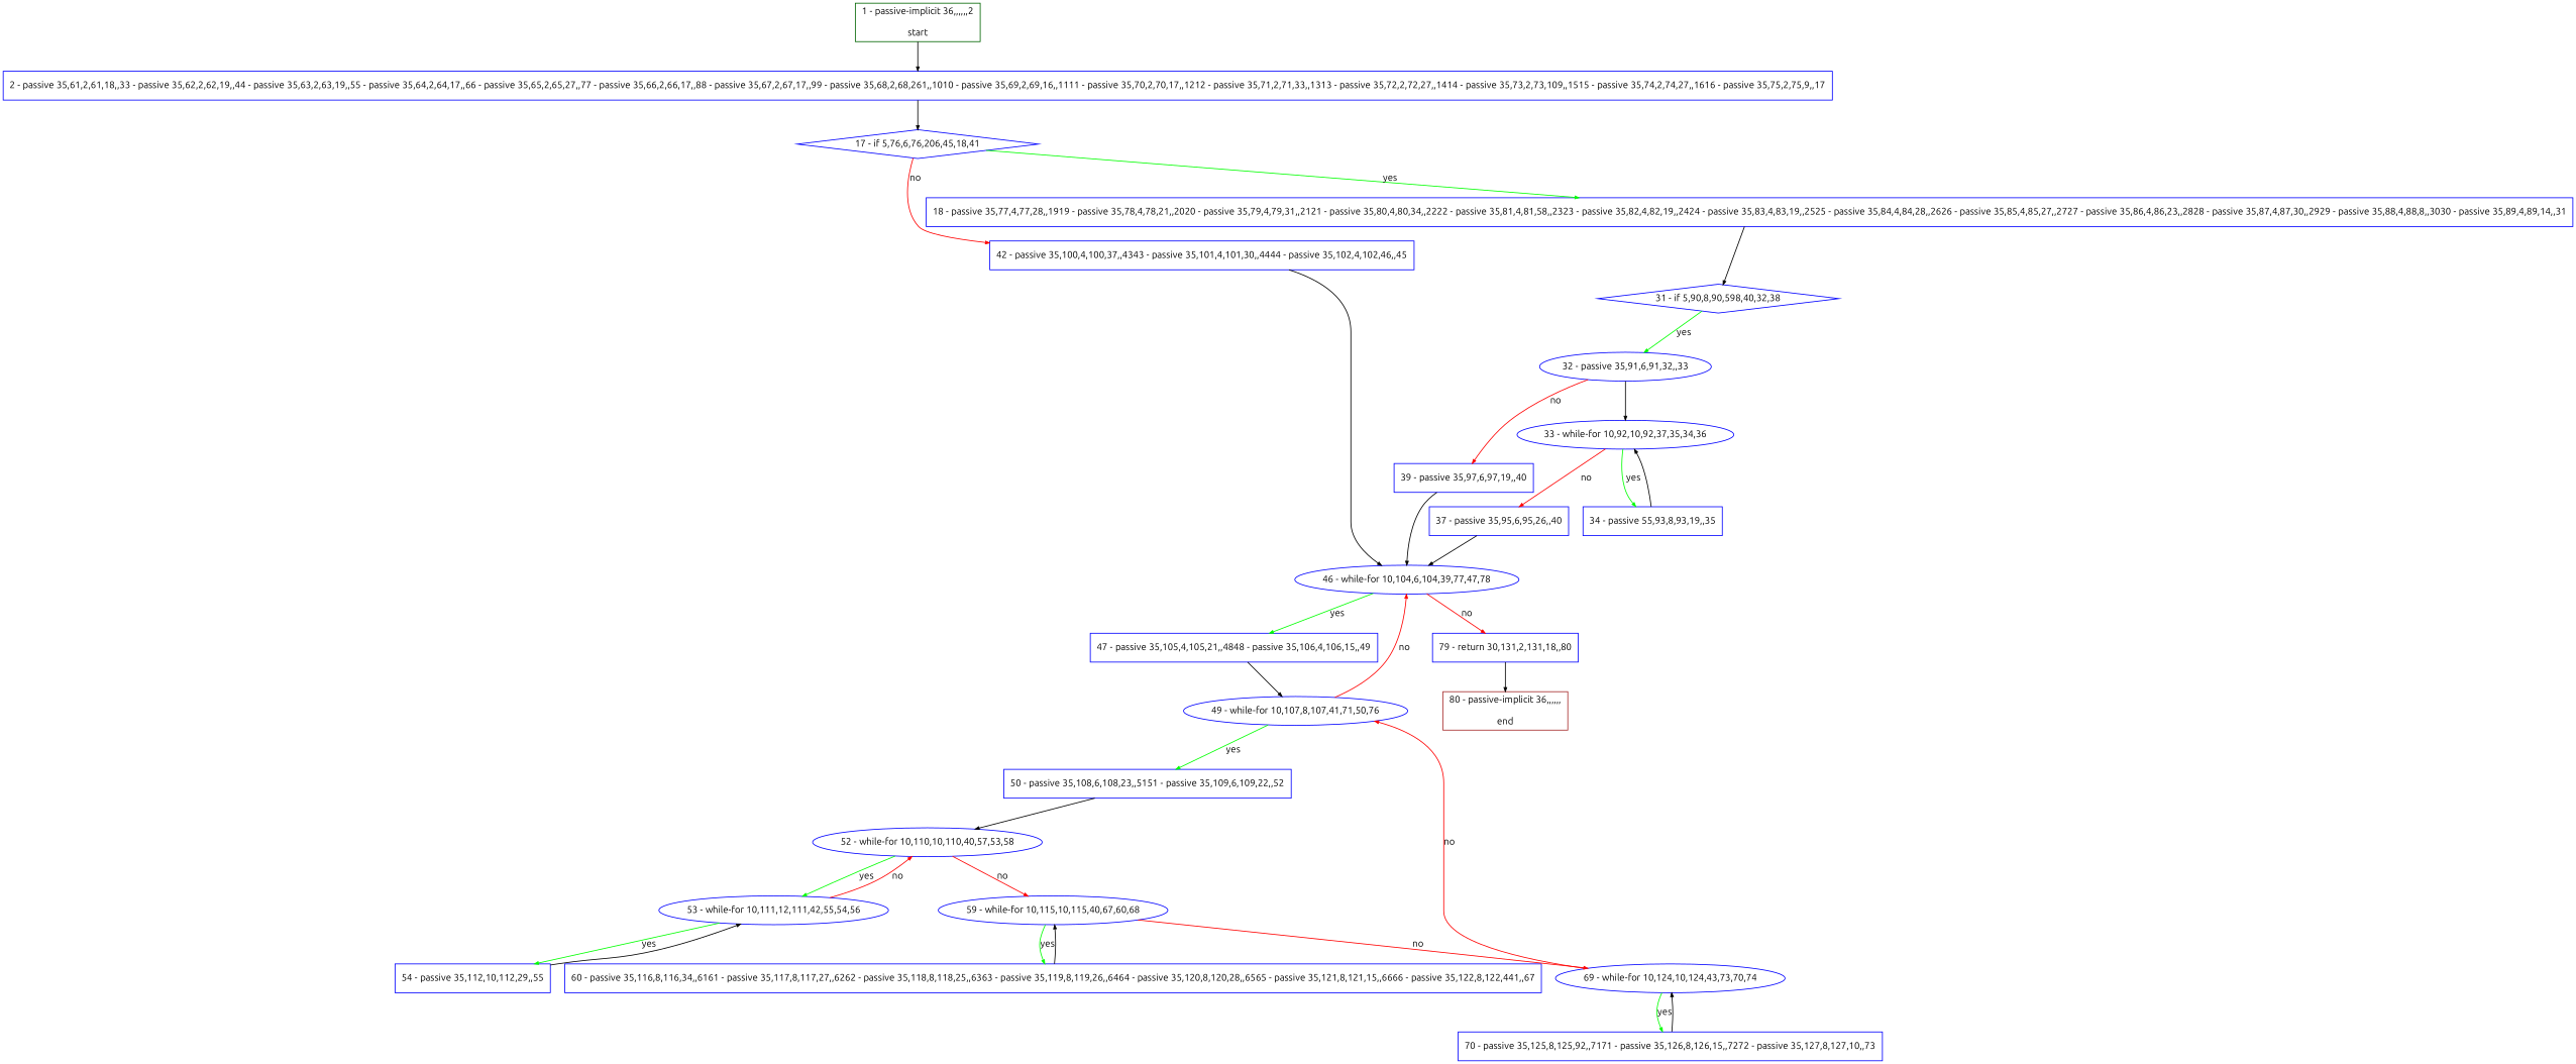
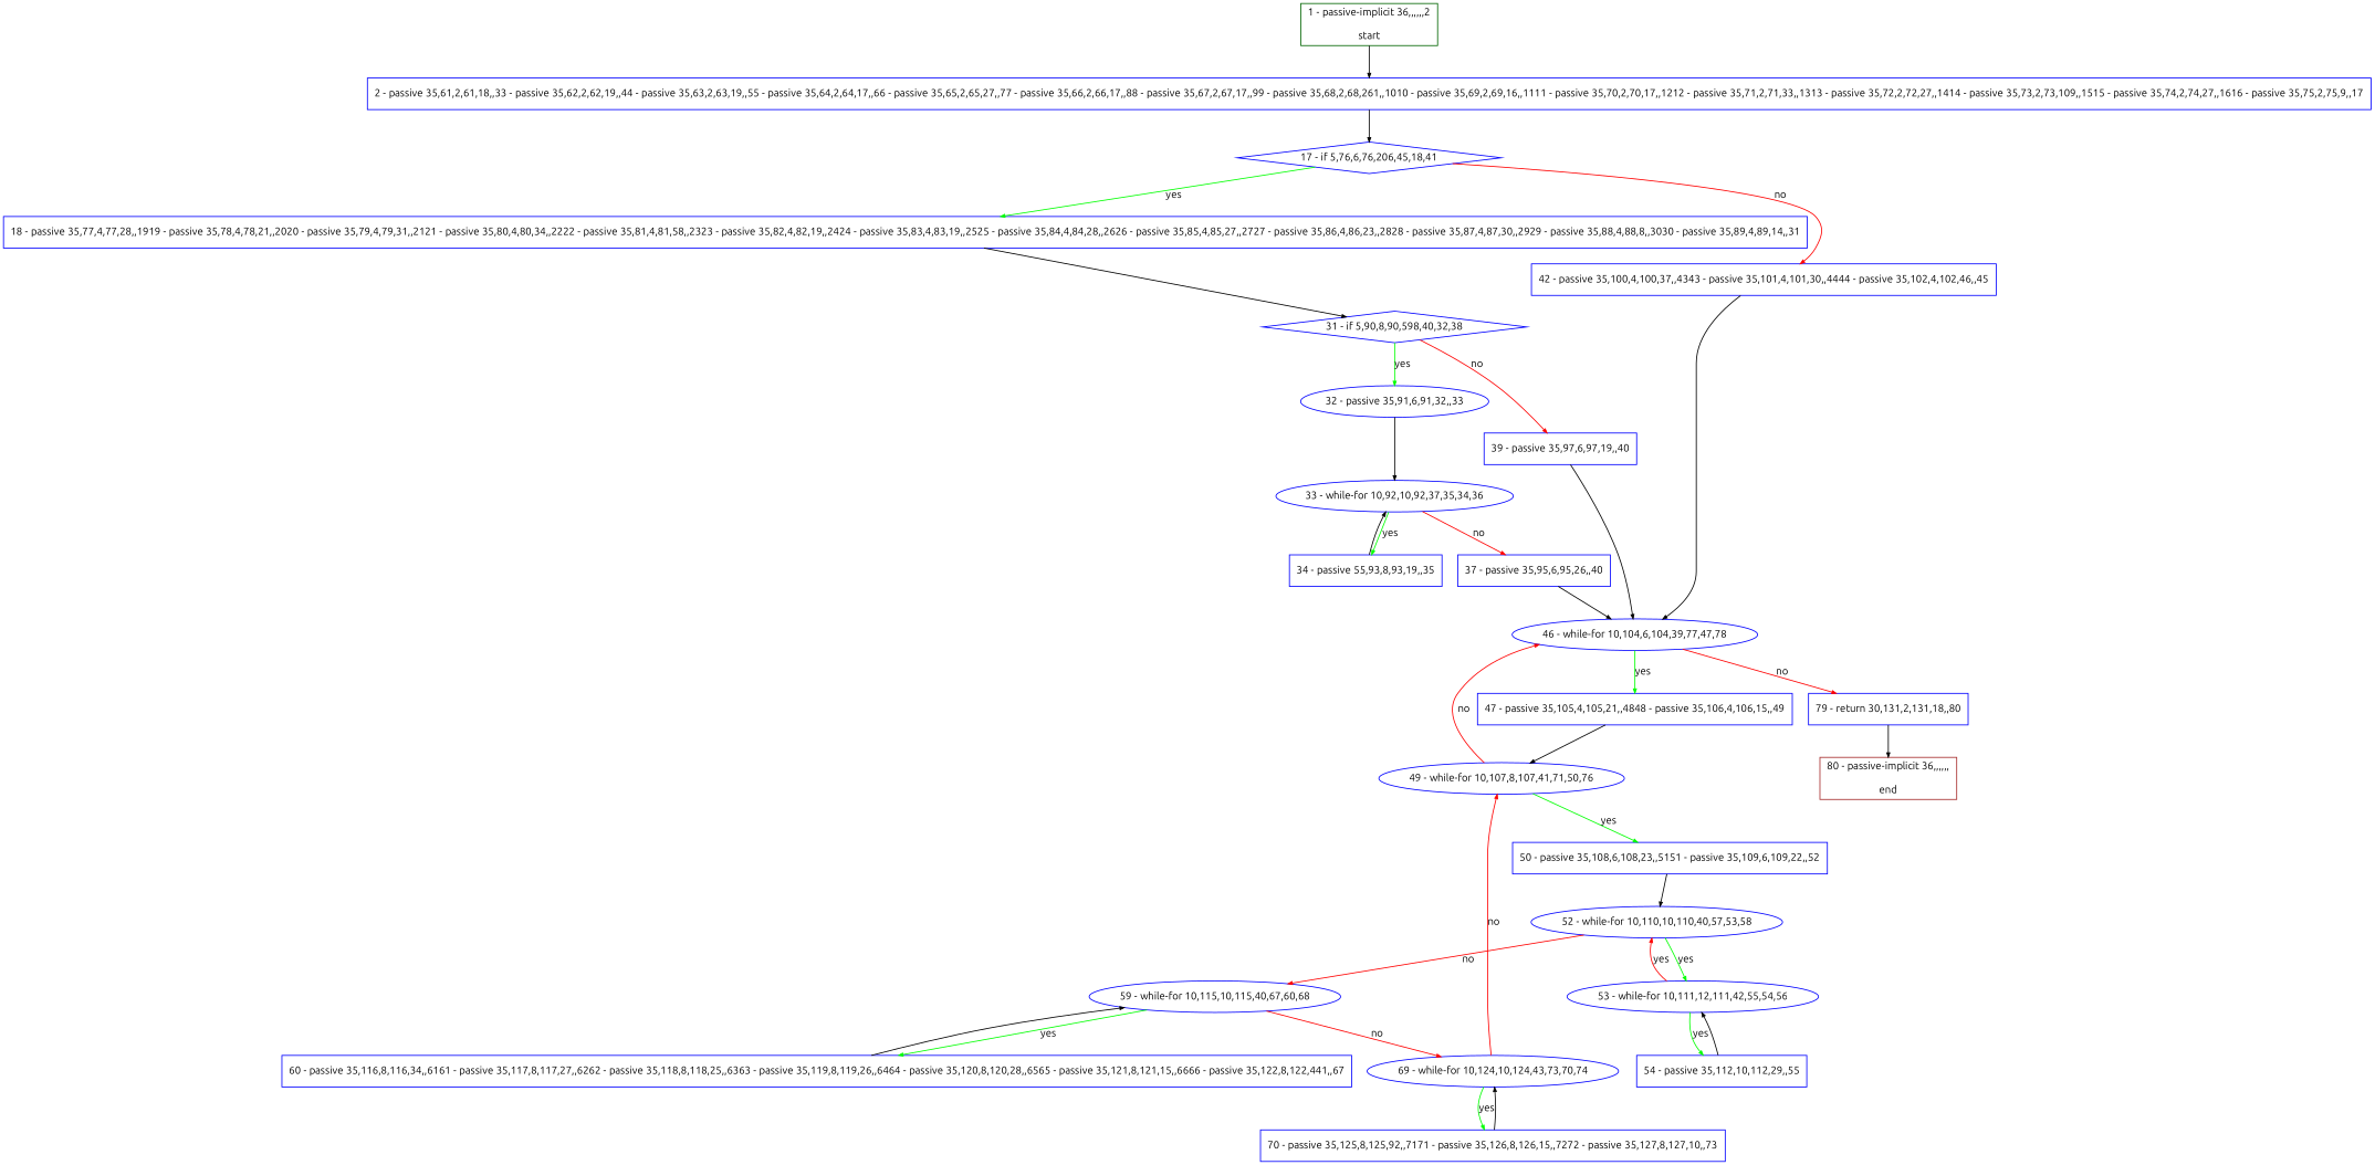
  digraph {
    bgcolor=white
    compound=true
    fillcolor="#FFFFCC"
    fontname=Ubuntu
    fontsize=12
    pack=true
    packmode=clust
    style="rounded,filled"
    node [color="#0000ff" compound=true fillcolor="#ffffff" fixedsize=false fontname=Ubuntu fontsize=12 node_initialized=no shape=box style=filled]
    edge [arrowhead=normal arrowsize=0.5 arrowtail=none color="#000000" compound=true dir=forward fontcolor=black fontname=Ubuntu fontsize=12]
    n1 [label="2 - passive 35,61,2,61,18,,33 - passive 35,62,2,62,19,,44 - passive 35,63,2,63,19,,55 - passive 35,64,2,64,17,,66 - passive 35,65,2,65,27,,77 - passive 35,66,2,66,17,,88 - passive 35,67,2,67,17,,99 - passive 35,68,2,68,261,,1010 - passive 35,69,2,69,16,,1111 - passive 35,70,2,70,17,,1212 - passive 35,71,2,71,33,,1313 - passive 35,72,2,72,27,,1414 - passive 35,73,2,73,109,,1515 - passive 35,74,2,74,27,,1616 - passive 35,75,2,75,9,,17"]
    n2 [label="17 - if 5,76,6,76,206,45,18,41" shape=diamond]
    n3 [label="18 - passive 35,77,4,77,28,,1919 - passive 35,78,4,78,21,,2020 - passive 35,79,4,79,31,,2121 - passive 35,80,4,80,34,,2222 - passive 35,81,4,81,58,,2323 - passive 35,82,4,82,19,,2424 - passive 35,83,4,83,19,,2525 - passive 35,84,4,84,28,,2626 - passive 35,85,4,85,27,,2727 - passive 35,86,4,86,23,,2828 - passive 35,87,4,87,30,,2929 - passive 35,88,4,88,8,,3030 - passive 35,89,4,89,14,,31"]
    n4 [label="42 - passive 35,100,4,100,37,,4343 - passive 35,101,4,101,30,,4444 - passive 35,102,4,102,46,,45"]
    n5 [color="#006400" label="1 - passive-implicit 36,,,,,,2\n\nstart"]
    n6 [label="31 - if 5,90,8,90,598,40,32,38" shape=diamond]
    n7 [label="46 - while-for 10,104,6,104,39,77,47,78" shape=oval]
    n8 [label="32 - passive 35,91,6,91,32,,33" shape=ellipse]
    n9 [label="39 - passive 35,97,6,97,19,,40"]
    n10 [label="47 - passive 35,105,4,105,21,,4848 - passive 35,106,4,106,15,,49"]
    n11 [label="79 - return 30,131,2,131,18,,80"]
    n12 [label="33 - while-for 10,92,10,92,37,35,34,36" shape=oval]
    n13 [label="34 - passive 55,93,8,93,19,,35"]
    n14 [label="37 - passive 35,95,6,95,26,,40"]
    n15 [label="49 - while-for 10,107,8,107,41,71,50,76" shape=oval]
    n16 [color="#a52a2a" label="80 - passive-implicit 36,,,,,,\n\nend"]
    n17 [label="50 - passive 35,108,6,108,23,,5151 - passive 35,109,6,109,22,,52"]
    n18 [label="52 - while-for 10,110,10,110,40,57,53,58" shape=oval]
    n19 [label="53 - while-for 10,111,12,111,42,55,54,56" shape=oval]
    n20 [label="59 - while-for 10,115,10,115,40,67,60,68" shape=oval]
    n21 [label="54 - passive 35,112,10,112,29,,55"]
    n22 [label="60 - passive 35,116,8,116,34,,6161 - passive 35,117,8,117,27,,6262 - passive 35,118,8,118,25,,6363 - passive 35,119,8,119,26,,6464 - passive 35,120,8,120,28,,6565 - passive 35,121,8,121,15,,6666 - passive 35,122,8,122,441,,67"]
    n23 [label="69 - while-for 10,124,10,124,43,73,70,74" shape=oval]
    n24 [label="70 - passive 35,125,8,125,92,,7171 - passive 35,126,8,126,15,,7272 - passive 35,127,8,127,10,,73"]
    n1 -> n2
    n2 -> n3 [color="#00ff00" label=yes]
    n2 -> n4 [color="#ff0000" label=no]
    n3 -> n6
    n4 -> n7
    n5 -> n1
    n6 -> n8 [color="#00ff00" label=yes]
-   n8 -> n9 [color="#ff0000" label=no]
+   n6 -> n9 [color="#ff0000" label=no]
    n7 -> n10 [color="#00ff00" label=yes]
    n7 -> n11 [color="#ff0000" label=no]
    n8 -> n12
    n9 -> n7
    n10 -> n15
    n11 -> n16
    n12 -> n13 [color="#00ff00" label=yes]
    n12 -> n14 [color="#ff0000" label=no]
    n13 -> n12
    n14 -> n7
    n15 -> n7 [color="#ff0000" label=no]
    n15 -> n17 [color="#00ff00" label=yes]
    n17 -> n18
    n18 -> n19 [color="#00ff00" label=yes]
    n18 -> n20 [color="#ff0000" label=no]
-   n19 -> n18 [color="#ff0000" label=no]
+   n19 -> n18 [color="#ff0000" label=yes]
    n19 -> n21 [color="#00ff00" label=yes]
    n20 -> n22 [color="#00ff00" label=yes]
    n20 -> n23 [color="#ff0000" label=no]
    n21 -> n19
    n22 -> n20
    n23 -> n15 [color="#ff0000" label=no]
    n23 -> n24 [color="#00ff00" label=yes]
    n24 -> n23
  }
